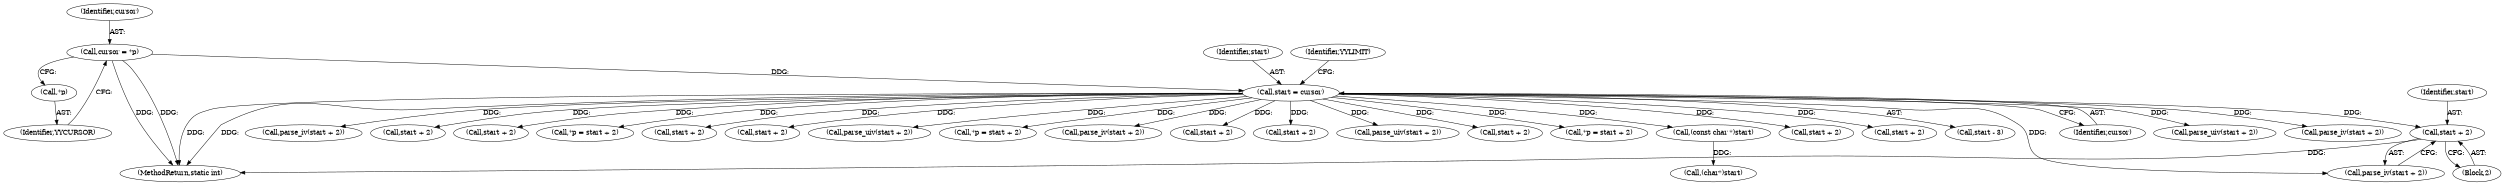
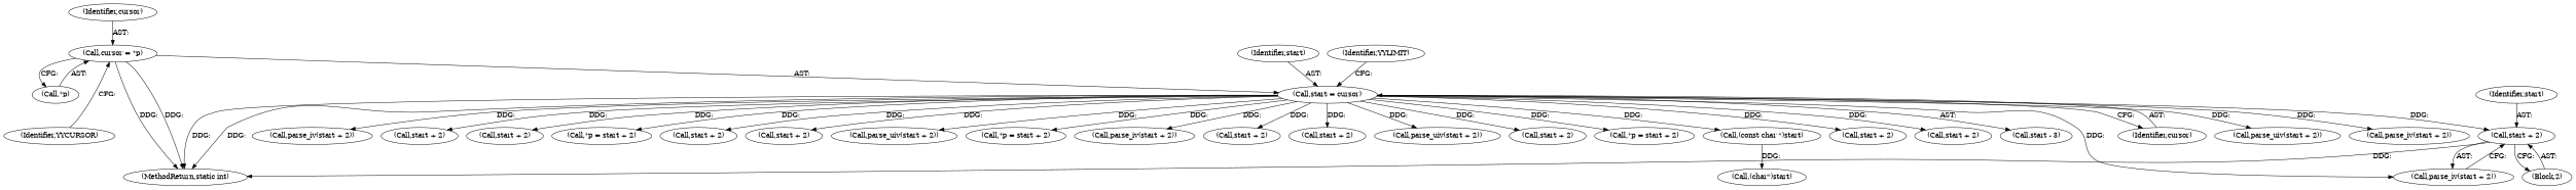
  digraph {
    n1 [label="(Call,start + 2)"]
    n2 [label="(Call,parse_iv(start + 2))"]
    n3 [label="(MethodReturn,static int)"]
    n4 [label="(Block,2)"]
    n5 [label="(Call,start = cursor)"]
    n6 [label="(Call,start + 2)"]
    n7 [label="(Call,start + 2)"]
    n8 [label="(Call,parse_uiv(start + 2))"]
    n9 [label="(Call,start + 2)"]
    n10 [label="(Call,*p = start + 2)"]
    n11 [label="(Call,start + 2)"]
    n12 [label="(Call,start + 2)"]
    n13 [label="(Call,start - 3)"]
    n14 [label="(Identifier,cursor)"]
    n15 [label="(Call,parse_uiv(start + 2))"]
    n16 [label="(Call,parse_iv(start + 2))"]
    n17 [label="(Call,parse_iv(start + 2))"]
    n18 [label="(Call,start + 2)"]
    n19 [label="(Call,start + 2)"]
    n20 [label="(Call,*p = start + 2)"]
    n21 [label="(Call,(const char *)start)"]
    n22 [label="(Call,start + 2)"]
    n23 [label="(Call,start + 2)"]
    n24 [label="(Call,parse_uiv(start + 2))"]
    n25 [label="(Call,*p = start + 2)"]
    n26 [label="(Call,parse_iv(start + 2))"]
    n27 [label="(Call,(char*)start)"]
    n28 [label="(Call,cursor = *p)"]
    n29 [label="(Call,*p)"]
    n30 [label="(Identifier,YYCURSOR)"]
    n31 [label="(Identifier,start)"]
    n32 [label="(Identifier,cursor)"]
    n33 [label="(Identifier,start)"]
    n34 [label="(Identifier,YYLIMIT)"]
    n1 -> n2 [label="AST: "]
    n1 -> n3 [label="DDG: "]
    n1 -> n4 [label="CFG: "]
    n2 -> n1 [label="CFG: "]
    n4 -> n1 [label="AST: "]
    n5 -> n1 [label="DDG: "]
    n5 -> n2 [label="DDG: "]
    n5 -> n3 [label="DDG: "]
    n5 -> n3 [label="DDG: "]
    n5 -> n6 [label="DDG: "]
    n5 -> n7 [label="DDG: "]
    n5 -> n8 [label="DDG: "]
    n5 -> n9 [label="DDG: "]
    n5 -> n10 [label="DDG: "]
    n5 -> n11 [label="DDG: "]
    n5 -> n12 [label="DDG: "]
    n5 -> n13 [label="AST: "]
    n5 -> n14 [label="CFG: "]
    n5 -> n15 [label="DDG: "]
    n5 -> n16 [label="DDG: "]
    n5 -> n17 [label="DDG: "]
    n5 -> n18 [label="DDG: "]
    n5 -> n19 [label="DDG: "]
    n5 -> n20 [label="DDG: "]
    n5 -> n21 [label="DDG: "]
    n5 -> n22 [label="DDG: "]
    n5 -> n23 [label="DDG: "]
    n5 -> n24 [label="DDG: "]
    n5 -> n25 [label="DDG: "]
    n5 -> n26 [label="DDG: "]
    n14 -> n5 [label="AST: "]
    n21 -> n27 [label="DDG: "]
    n28 -> n3 [label="DDG: "]
    n28 -> n3 [label="DDG: "]
-   n28 -> n5 [label="DDG: "]
+   n28 -> n5 [label="AST: "]
    n28 -> n29 [label="CFG: "]
-   n29 -> n30 [label="AST: "]
+   n29 -> n28 [label="AST: "]
    n30 -> n28 [label="CFG: "]
    n31 -> n1 [label="AST: "]
    n32 -> n28 [label="AST: "]
    n33 -> n5 [label="AST: "]
    n34 -> n5 [label="CFG: "]
  }
